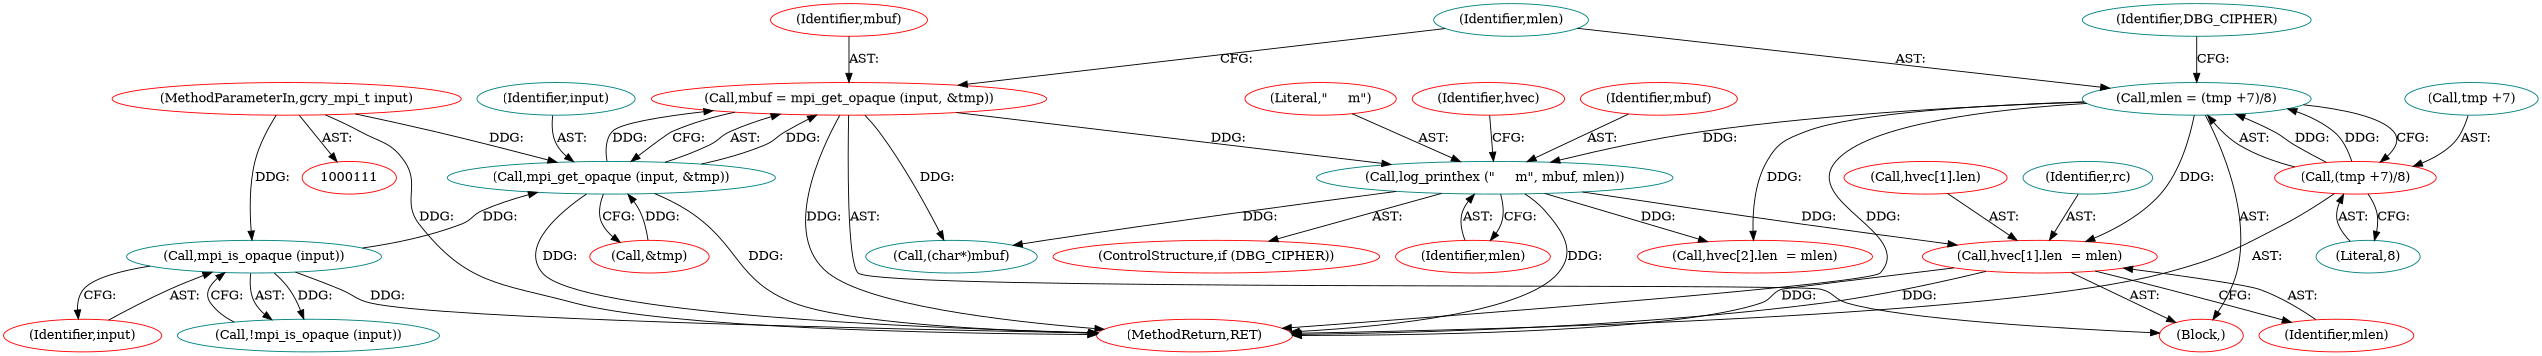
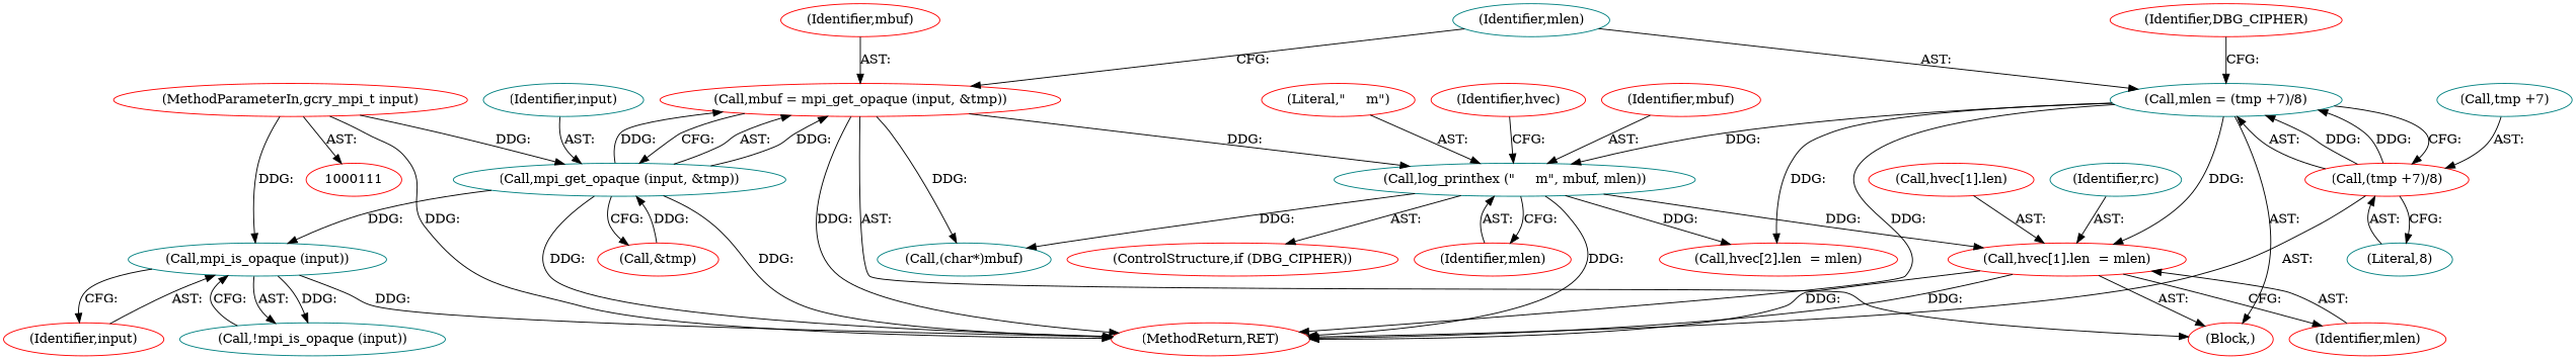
  digraph {
    node [color=red]
    n1 [label="(Call,hvec[1].len  = mlen)"]
    n2 [label="(Identifier,mlen)"]
    n3 [label="(MethodReturn,RET)"]
    n4 [label="(Block,)"]
    n5 [color=teal label="(Call,mlen = (tmp +7)/8)"]
    n6 [label="(Call,(tmp +7)/8)"]
    n7 [color=teal label="(Call,log_printhex (\"     m\", mbuf, mlen))"]
    n8 [label="(Call,hvec[2].len  = mlen)"]
    n9 [color=teal label="(Literal,8)"]
    n10 [label="(Identifier,mlen)"]
    n11 [color=teal label="(Call,(char*)mbuf)"]
    n12 [label="(ControlStructure,if (DBG_CIPHER))"]
    n13 [label="(Call,mbuf = mpi_get_opaque (input, &tmp))"]
    n14 [color=teal label="(Call,mpi_get_opaque (input, &tmp))"]
    n15 [label="(Call,&tmp)"]
    n16 [color=teal label="(Call,mpi_is_opaque (input))"]
    n17 [color=teal label="(Call,!mpi_is_opaque (input))"]
    n18 [label="(Identifier,input)"]
    n19 [label="(MethodParameterIn,gcry_mpi_t input)"]
    1000111
    n21 [label="(Identifier,hvec)"]
    n22 [label="(Identifier,mbuf)"]
-   n23 [color=teal label="(Identifier,DBG_CIPHER)"]
+   n23 [label="(Identifier,DBG_CIPHER)"]
    n24 [label="(Identifier,mbuf)"]
    n25 [color=teal label="(Identifier,rc)"]
    n26 [color=teal label="(Identifier,mlen)"]
    n27 [label="(Call,hvec[1].len)"]
    n28 [label="(Literal,\"     m\")"]
    n29 [color=teal label="(Identifier,input)"]
    n30 [color=teal label="(Call,tmp +7)"]
    n1 -> n2 [label="CFG: "]
    n1 -> n3 [label="DDG: "]
    n1 -> n3 [label="DDG: "]
    n1 -> n4 [label="AST: "]
    n2 -> n1 [label="AST: "]
    n5 -> n1 [label="DDG: "]
    n5 -> n3 [label="DDG: "]
    n5 -> n4 [label="AST: "]
    n5 -> n6 [label="CFG: "]
    n5 -> n7 [label="DDG: "]
    n5 -> n8 [label="DDG: "]
    n6 -> n3 [label="AST: "]
    n6 -> n5 [label="AST: "]
    n6 -> n5 [label="DDG: "]
    n6 -> n5 [label="DDG: "]
    n6 -> n9 [label="CFG: "]
    n7 -> n1 [label="DDG: "]
    n7 -> n3 [label="DDG: "]
    n7 -> n8 [label="DDG: "]
    n7 -> n10 [label="CFG: "]
    n7 -> n11 [label="DDG: "]
    n7 -> n12 [label="AST: "]
    n9 -> n6 [label="AST: "]
    n10 -> n7 [label="AST: "]
    n13 -> n3 [label="DDG: "]
    n13 -> n4 [label="AST: "]
    n13 -> n7 [label="DDG: "]
    n13 -> n11 [label="DDG: "]
    n13 -> n14 [label="CFG: "]
    n14 -> n3 [label="DDG: "]
    n14 -> n3 [label="DDG: "]
    n14 -> n13 [label="AST: "]
    n14 -> n13 [label="DDG: "]
    n14 -> n13 [label="DDG: "]
    n14 -> n15 [label="CFG: "]
    n15 -> n14 [label="DDG: "]
    n16 -> n3 [label="DDG: "]
-   n16 -> n14 [label="DDG: "]
+   n14 -> n16 [label="DDG: "]
    n16 -> n17 [label="AST: "]
    n16 -> n17 [label="DDG: "]
    n16 -> n18 [label="CFG: "]
    n17 -> n16 [label="CFG: "]
    n18 -> n16 [label="AST: "]
    n19 -> n3 [label="DDG: "]
    n19 -> n14 [label="DDG: "]
    n19 -> n16 [label="DDG: "]
    n19 -> 1000111 [label="AST: "]
    n21 -> n7 [label="CFG: "]
    n22 -> n7 [label="AST: "]
    n23 -> n5 [label="CFG: "]
    n24 -> n13 [label="AST: "]
    n25 -> n1 [label="AST: "]
    n26 -> n5 [label="AST: "]
    n26 -> n13 [label="CFG: "]
    n27 -> n1 [label="AST: "]
    n28 -> n7 [label="AST: "]
    n29 -> n14 [label="AST: "]
    n30 -> n6 [label="AST: "]
  }
